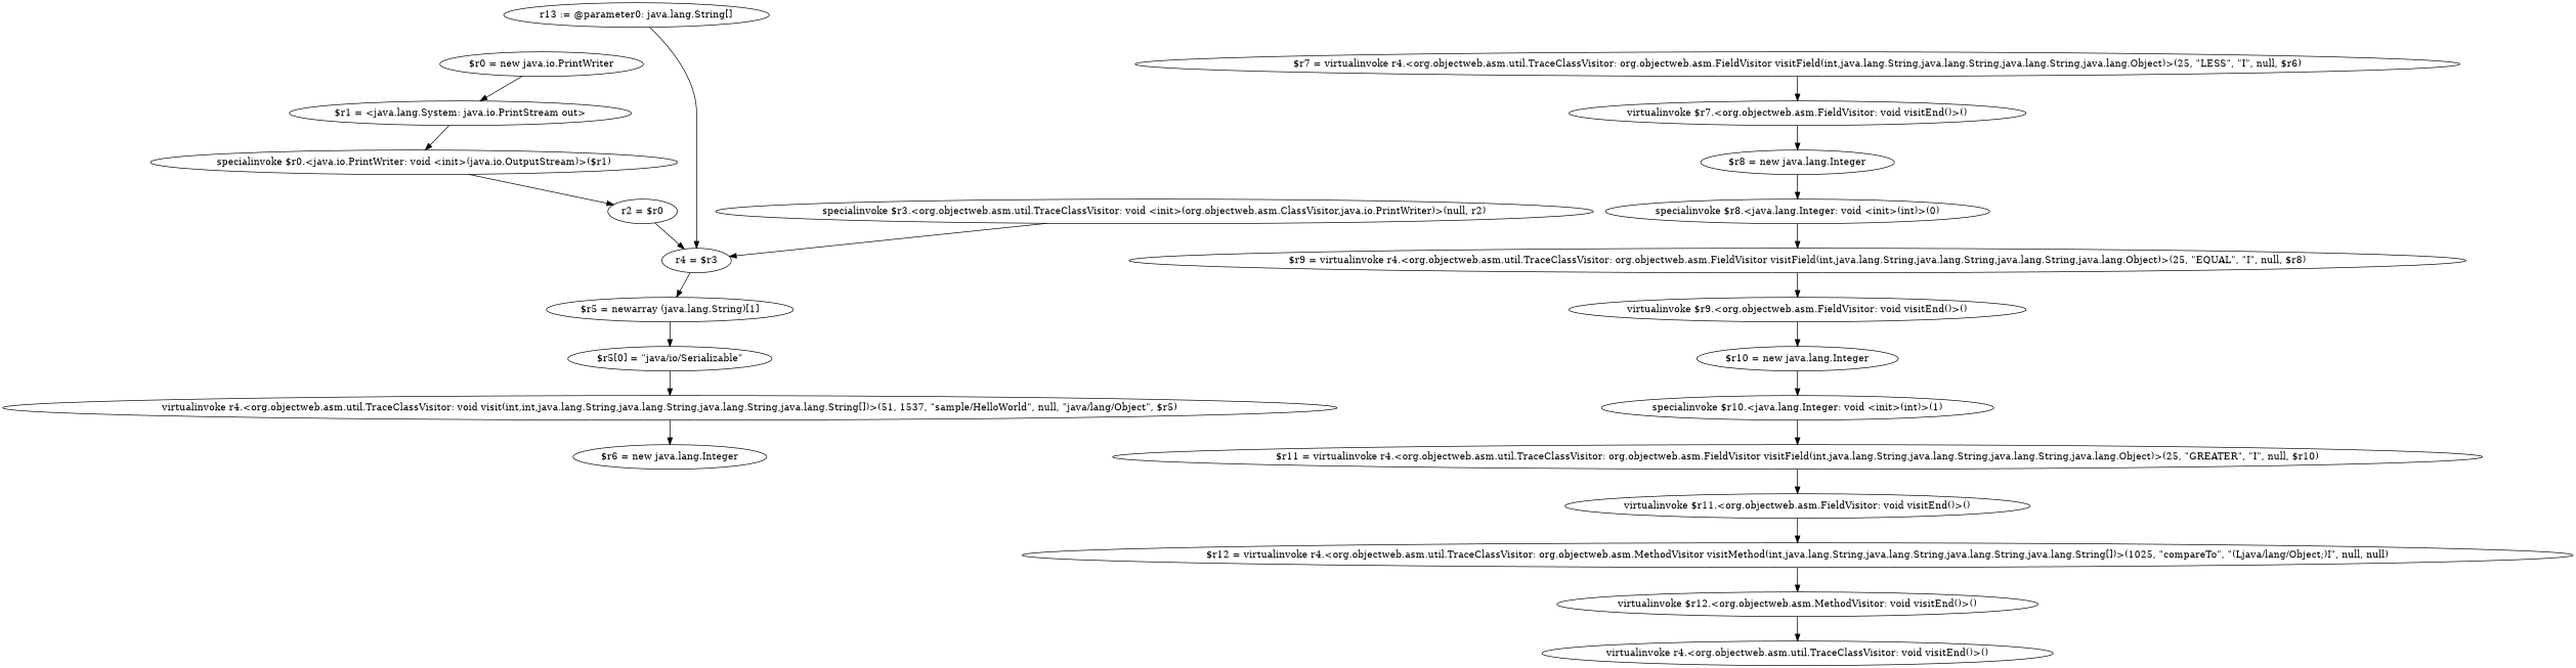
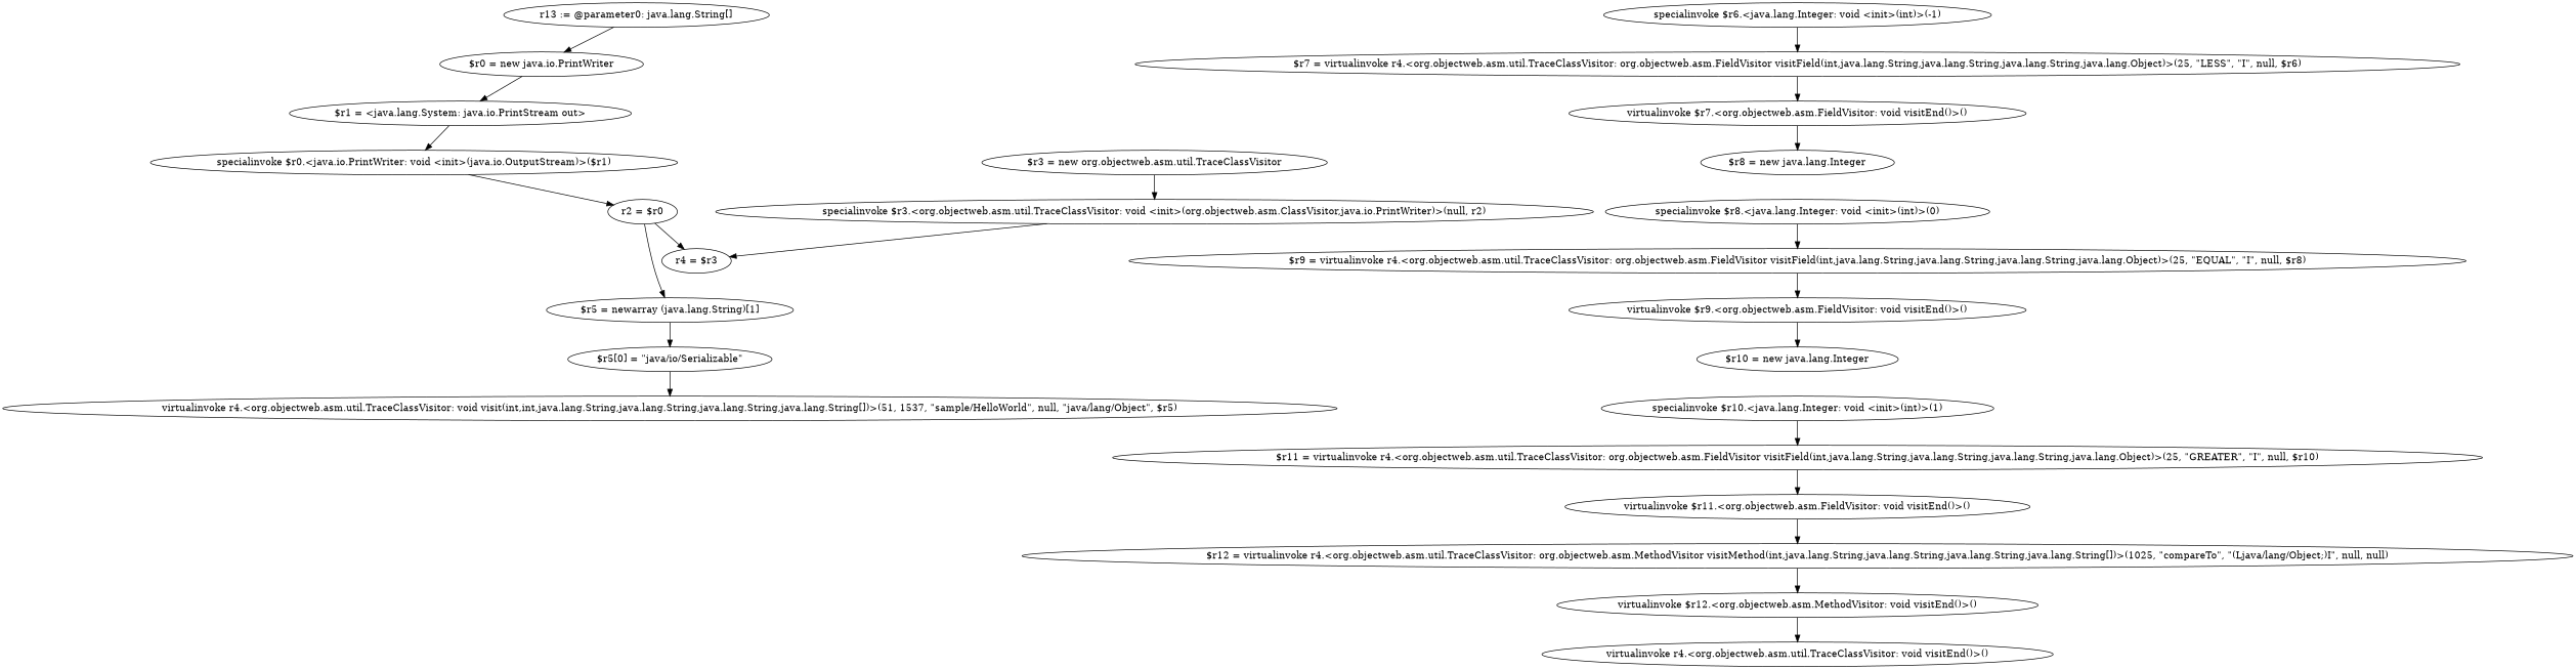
  digraph {
    "r13 := @parameter0: java.lang.String[]"
    "$r0 = new java.io.PrintWriter"
    "$r1 = <java.lang.System: java.io.PrintStream out>"
    "specialinvoke $r0.<java.io.PrintWriter: void <init>(java.io.OutputStream)>($r1)"
    "r2 = $r0"
    "r4 = $r3"
+   "$r3 = new org.objectweb.asm.util.TraceClassVisitor"
    "specialinvoke $r3.<org.objectweb.asm.util.TraceClassVisitor: void <init>(org.objectweb.asm.ClassVisitor,java.io.PrintWriter)>(null, r2)"
    "$r5 = newarray (java.lang.String)[1]"
    "$r5[0] = \"java/io/Serializable\""
    "virtualinvoke r4.<org.objectweb.asm.util.TraceClassVisitor: void visit(int,int,java.lang.String,java.lang.String,java.lang.String,java.lang.String[])>(51, 1537, \"sample/HelloWorld\", null, \"java/lang/Object\", $r5)"
-   "$r6 = new java.lang.Integer"
+   "specialinvoke $r6.<java.lang.Integer: void <init>(int)>(-1)"
    "$r7 = virtualinvoke r4.<org.objectweb.asm.util.TraceClassVisitor: org.objectweb.asm.FieldVisitor visitField(int,java.lang.String,java.lang.String,java.lang.String,java.lang.Object)>(25, \"LESS\", \"I\", null, $r6)"
    "virtualinvoke $r7.<org.objectweb.asm.FieldVisitor: void visitEnd()>()"
    "$r8 = new java.lang.Integer"
    "specialinvoke $r8.<java.lang.Integer: void <init>(int)>(0)"
    "$r9 = virtualinvoke r4.<org.objectweb.asm.util.TraceClassVisitor: org.objectweb.asm.FieldVisitor visitField(int,java.lang.String,java.lang.String,java.lang.String,java.lang.Object)>(25, \"EQUAL\", \"I\", null, $r8)"
    "virtualinvoke $r9.<org.objectweb.asm.FieldVisitor: void visitEnd()>()"
    "$r10 = new java.lang.Integer"
    "specialinvoke $r10.<java.lang.Integer: void <init>(int)>(1)"
    "$r11 = virtualinvoke r4.<org.objectweb.asm.util.TraceClassVisitor: org.objectweb.asm.FieldVisitor visitField(int,java.lang.String,java.lang.String,java.lang.String,java.lang.Object)>(25, \"GREATER\", \"I\", null, $r10)"
    "virtualinvoke $r11.<org.objectweb.asm.FieldVisitor: void visitEnd()>()"
    "$r12 = virtualinvoke r4.<org.objectweb.asm.util.TraceClassVisitor: org.objectweb.asm.MethodVisitor visitMethod(int,java.lang.String,java.lang.String,java.lang.String,java.lang.String[])>(1025, \"compareTo\", \"(Ljava/lang/Object;)I\", null, null)"
    "virtualinvoke $r12.<org.objectweb.asm.MethodVisitor: void visitEnd()>()"
    "virtualinvoke r4.<org.objectweb.asm.util.TraceClassVisitor: void visitEnd()>()"
-   "r13 := @parameter0: java.lang.String[]" -> "r4 = $r3"
+   "r13 := @parameter0: java.lang.String[]" -> "$r0 = new java.io.PrintWriter"
    "$r0 = new java.io.PrintWriter" -> "$r1 = <java.lang.System: java.io.PrintStream out>"
    "$r1 = <java.lang.System: java.io.PrintStream out>" -> "specialinvoke $r0.<java.io.PrintWriter: void <init>(java.io.OutputStream)>($r1)"
    "specialinvoke $r0.<java.io.PrintWriter: void <init>(java.io.OutputStream)>($r1)" -> "r2 = $r0"
    "r2 = $r0" -> "r4 = $r3"
-   "r4 = $r3" -> "$r5 = newarray (java.lang.String)[1]"
+   "r2 = $r0" -> "$r5 = newarray (java.lang.String)[1]"
+   "$r3 = new org.objectweb.asm.util.TraceClassVisitor" -> "specialinvoke $r3.<org.objectweb.asm.util.TraceClassVisitor: void <init>(org.objectweb.asm.ClassVisitor,java.io.PrintWriter)>(null, r2)"
    "specialinvoke $r3.<org.objectweb.asm.util.TraceClassVisitor: void <init>(org.objectweb.asm.ClassVisitor,java.io.PrintWriter)>(null, r2)" -> "r4 = $r3"
    "$r5 = newarray (java.lang.String)[1]" -> "$r5[0] = \"java/io/Serializable\""
    "$r5[0] = \"java/io/Serializable\"" -> "virtualinvoke r4.<org.objectweb.asm.util.TraceClassVisitor: void visit(int,int,java.lang.String,java.lang.String,java.lang.String,java.lang.String[])>(51, 1537, \"sample/HelloWorld\", null, \"java/lang/Object\", $r5)"
-   "virtualinvoke r4.<org.objectweb.asm.util.TraceClassVisitor: void visit(int,int,java.lang.String,java.lang.String,java.lang.String,java.lang.String[])>(51, 1537, \"sample/HelloWorld\", null, \"java/lang/Object\", $r5)" -> "$r6 = new java.lang.Integer"
+   "specialinvoke $r6.<java.lang.Integer: void <init>(int)>(-1)" -> "$r7 = virtualinvoke r4.<org.objectweb.asm.util.TraceClassVisitor: org.objectweb.asm.FieldVisitor visitField(int,java.lang.String,java.lang.String,java.lang.String,java.lang.Object)>(25, \"LESS\", \"I\", null, $r6)"
    "$r7 = virtualinvoke r4.<org.objectweb.asm.util.TraceClassVisitor: org.objectweb.asm.FieldVisitor visitField(int,java.lang.String,java.lang.String,java.lang.String,java.lang.Object)>(25, \"LESS\", \"I\", null, $r6)" -> "virtualinvoke $r7.<org.objectweb.asm.FieldVisitor: void visitEnd()>()"
    "virtualinvoke $r7.<org.objectweb.asm.FieldVisitor: void visitEnd()>()" -> "$r8 = new java.lang.Integer"
-   "$r8 = new java.lang.Integer" -> "specialinvoke $r8.<java.lang.Integer: void <init>(int)>(0)"
    "specialinvoke $r8.<java.lang.Integer: void <init>(int)>(0)" -> "$r9 = virtualinvoke r4.<org.objectweb.asm.util.TraceClassVisitor: org.objectweb.asm.FieldVisitor visitField(int,java.lang.String,java.lang.String,java.lang.String,java.lang.Object)>(25, \"EQUAL\", \"I\", null, $r8)"
    "$r9 = virtualinvoke r4.<org.objectweb.asm.util.TraceClassVisitor: org.objectweb.asm.FieldVisitor visitField(int,java.lang.String,java.lang.String,java.lang.String,java.lang.Object)>(25, \"EQUAL\", \"I\", null, $r8)" -> "virtualinvoke $r9.<org.objectweb.asm.FieldVisitor: void visitEnd()>()"
    "virtualinvoke $r9.<org.objectweb.asm.FieldVisitor: void visitEnd()>()" -> "$r10 = new java.lang.Integer"
-   "$r10 = new java.lang.Integer" -> "specialinvoke $r10.<java.lang.Integer: void <init>(int)>(1)"
    "specialinvoke $r10.<java.lang.Integer: void <init>(int)>(1)" -> "$r11 = virtualinvoke r4.<org.objectweb.asm.util.TraceClassVisitor: org.objectweb.asm.FieldVisitor visitField(int,java.lang.String,java.lang.String,java.lang.String,java.lang.Object)>(25, \"GREATER\", \"I\", null, $r10)"
    "$r11 = virtualinvoke r4.<org.objectweb.asm.util.TraceClassVisitor: org.objectweb.asm.FieldVisitor visitField(int,java.lang.String,java.lang.String,java.lang.String,java.lang.Object)>(25, \"GREATER\", \"I\", null, $r10)" -> "virtualinvoke $r11.<org.objectweb.asm.FieldVisitor: void visitEnd()>()"
    "virtualinvoke $r11.<org.objectweb.asm.FieldVisitor: void visitEnd()>()" -> "$r12 = virtualinvoke r4.<org.objectweb.asm.util.TraceClassVisitor: org.objectweb.asm.MethodVisitor visitMethod(int,java.lang.String,java.lang.String,java.lang.String,java.lang.String[])>(1025, \"compareTo\", \"(Ljava/lang/Object;)I\", null, null)"
    "$r12 = virtualinvoke r4.<org.objectweb.asm.util.TraceClassVisitor: org.objectweb.asm.MethodVisitor visitMethod(int,java.lang.String,java.lang.String,java.lang.String,java.lang.String[])>(1025, \"compareTo\", \"(Ljava/lang/Object;)I\", null, null)" -> "virtualinvoke $r12.<org.objectweb.asm.MethodVisitor: void visitEnd()>()"
    "virtualinvoke $r12.<org.objectweb.asm.MethodVisitor: void visitEnd()>()" -> "virtualinvoke r4.<org.objectweb.asm.util.TraceClassVisitor: void visitEnd()>()"
  }
